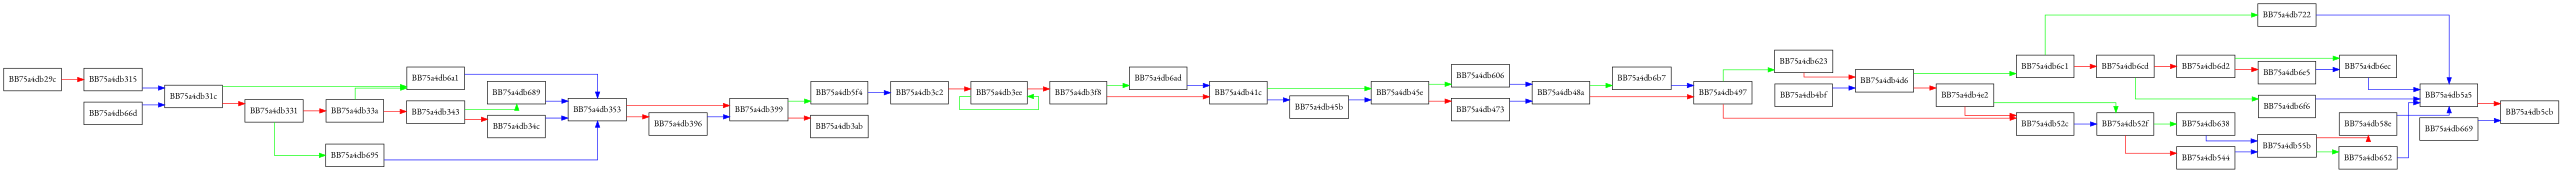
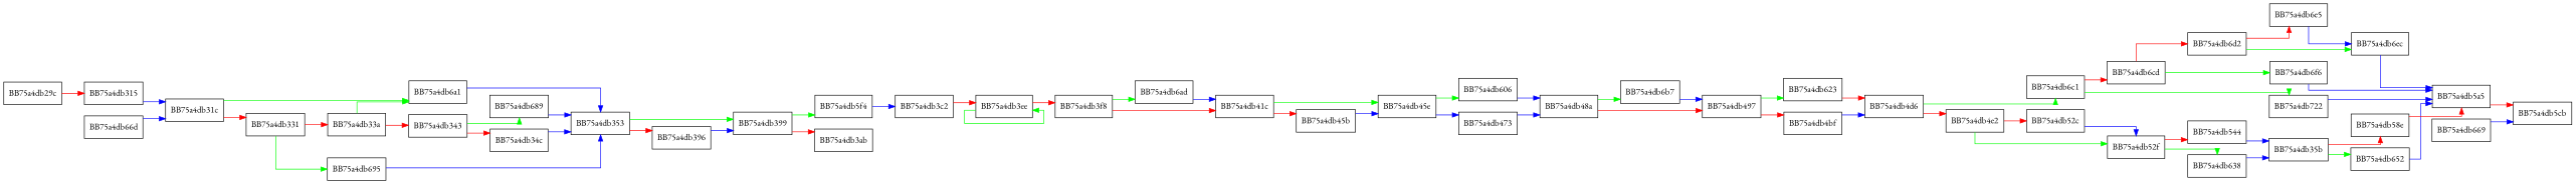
  digraph {
    fontname="EB Garamond"
    rankdir=LR
    splines=ortho
    node [fontname="EB Garamond" shape=box]
    edge [color=blue fontname="EB Garamond"]
    BB75a4db29c
    BB75a4db315
    BB75a4db31c
    n4 [label=BB75a4db66d]
    BB75a4db669
    BB75a4db5cb
    BB75a4db6a1
    BB75a4db331
    BB75a4db353
    BB75a4db695
    BB75a4db33a
    BB75a4db399
    BB75a4db396
    BB75a4db343
    BB75a4db689
    BB75a4db34c
    BB75a4db5f4
    BB75a4db3ab
    BB75a4db3c2
    BB75a4db3ee
    BB75a4db3f8
    BB75a4db6ad
    BB75a4db41c
    BB75a4db45e
    BB75a4db45b
    BB75a4db606
    BB75a4db473
    BB75a4db48a
    BB75a4db6b7
    BB75a4db497
    BB75a4db623
    BB75a4db4bf
    BB75a4db4d6
    BB75a4db6c1
    BB75a4db4e2
    BB75a4db722
    BB75a4db6cd
    BB75a4db52f
    BB75a4db52c
    BB75a4db5a5
    BB75a4db6f6
    BB75a4db6d2
    BB75a4db638
    BB75a4db544
-   BB75a4db55b
+   BB75a4db55b [label=BB75a4db35b]
    BB75a4db652
    BB75a4db58e
    BB75a4db6ec
    BB75a4db6e5
    BB75a4db29c -> BB75a4db315 [color=red]
    BB75a4db315 -> BB75a4db31c
    BB75a4db31c -> BB75a4db6a1 [color=green]
    BB75a4db31c -> BB75a4db331 [color=red]
    n4 -> BB75a4db31c
    BB75a4db669 -> BB75a4db5cb
    BB75a4db6a1 -> BB75a4db353
    BB75a4db331 -> BB75a4db695 [color=green]
    BB75a4db331 -> BB75a4db33a [color=red]
-   BB75a4db353 -> BB75a4db399 [color=red]
+   BB75a4db353 -> BB75a4db399 [color=green]
    BB75a4db353 -> BB75a4db396 [color=red]
    BB75a4db695 -> BB75a4db353
    BB75a4db33a -> BB75a4db6a1 [color=green]
    BB75a4db33a -> BB75a4db343 [color=red]
    BB75a4db399 -> BB75a4db5f4 [color=green]
    BB75a4db399 -> BB75a4db3ab [color=red]
    BB75a4db396 -> BB75a4db399
    BB75a4db343 -> BB75a4db689 [color=green]
    BB75a4db343 -> BB75a4db34c [color=red]
    BB75a4db689 -> BB75a4db353
    BB75a4db34c -> BB75a4db353
    BB75a4db5f4 -> BB75a4db3c2
    BB75a4db3c2 -> BB75a4db3ee [color=red]
    BB75a4db3ee -> BB75a4db3ee [color=green]
    BB75a4db3ee -> BB75a4db3f8 [color=red]
    BB75a4db3f8 -> BB75a4db6ad [color=green]
    BB75a4db3f8 -> BB75a4db41c [color=red]
    BB75a4db6ad -> BB75a4db41c
    BB75a4db41c -> BB75a4db45e [color=green]
-   BB75a4db41c -> BB75a4db45b
+   BB75a4db41c -> BB75a4db45b [color=red]
    BB75a4db45e -> BB75a4db606 [color=green]
-   BB75a4db45e -> BB75a4db473 [color=red]
+   BB75a4db45e -> BB75a4db473
    BB75a4db45b -> BB75a4db45e
    BB75a4db606 -> BB75a4db48a
    BB75a4db473 -> BB75a4db48a
    BB75a4db48a -> BB75a4db6b7 [color=green]
    BB75a4db48a -> BB75a4db497 [color=red]
    BB75a4db6b7 -> BB75a4db497
    BB75a4db497 -> BB75a4db623 [color=green]
-   BB75a4db497 -> BB75a4db52c [color=red]
+   BB75a4db497 -> BB75a4db4bf [color=red]
    BB75a4db623 -> BB75a4db4d6 [color=red]
    BB75a4db4bf -> BB75a4db4d6
    BB75a4db4d6 -> BB75a4db6c1 [color=green]
    BB75a4db4d6 -> BB75a4db4e2 [color=red]
    BB75a4db6c1 -> BB75a4db722 [color=green]
    BB75a4db6c1 -> BB75a4db6cd [color=red]
    BB75a4db4e2 -> BB75a4db52f [color=green]
    BB75a4db4e2 -> BB75a4db52c [color=red]
    BB75a4db722 -> BB75a4db5a5
    BB75a4db6cd -> BB75a4db6f6 [color=green]
    BB75a4db6cd -> BB75a4db6d2 [color=red]
    BB75a4db52f -> BB75a4db638 [color=green]
    BB75a4db52f -> BB75a4db544 [color=red]
    BB75a4db52c -> BB75a4db52f
    BB75a4db5a5 -> BB75a4db5cb [color=red]
    BB75a4db6f6 -> BB75a4db5a5
    BB75a4db6d2 -> BB75a4db6ec [color=green]
    BB75a4db6d2 -> BB75a4db6e5 [color=red]
    BB75a4db638 -> BB75a4db55b
    BB75a4db544 -> BB75a4db55b
    BB75a4db55b -> BB75a4db652 [color=green]
    BB75a4db55b -> BB75a4db58e [color=red]
    BB75a4db652 -> BB75a4db5a5
-   BB75a4db58e -> BB75a4db5a5
+   BB75a4db58e -> BB75a4db5a5 [color=red]
    BB75a4db6ec -> BB75a4db5a5
    BB75a4db6e5 -> BB75a4db6ec
  }
